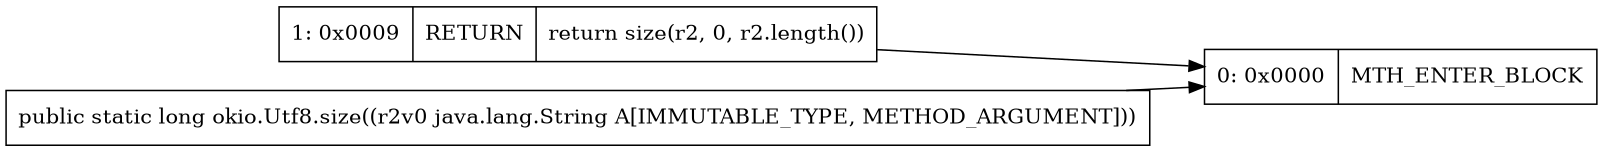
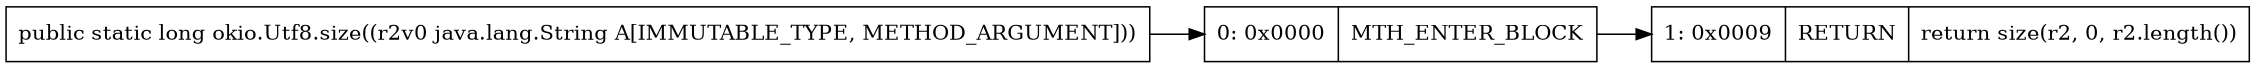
  digraph {
    rankdir=LR
    node [shape=record]
    n1 [label="{0\:\ 0x0000|MTH_ENTER_BLOCK\l}"]
    n2 [label="{1\:\ 0x0009|RETURN\l|return size(r2, 0, r2.length())\l}"]
    n3 [label="{public static long okio.Utf8.size((r2v0 java.lang.String A[IMMUTABLE_TYPE, METHOD_ARGUMENT])) }"]
-   n2 -> n1
+   n1 -> n2
    n3 -> n1
  }
